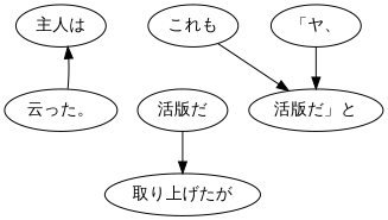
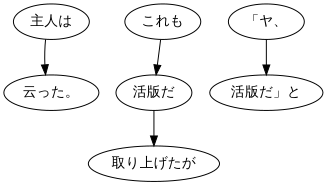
  digraph {
    n1 [label="主人は"]
    n2 [label="云った。"]
    n3 [label="活版だ"]
    n4 [label="取り上げたが"]
    n5 [label="「ヤ、"]
    n6 [label="活版だ」と"]
    n7 [label="これも"]
-   n2 -> n1
+   n1 -> n2
    n3 -> n4
    n5 -> n6
-   n7 -> n6
+   n7 -> n3
  }
